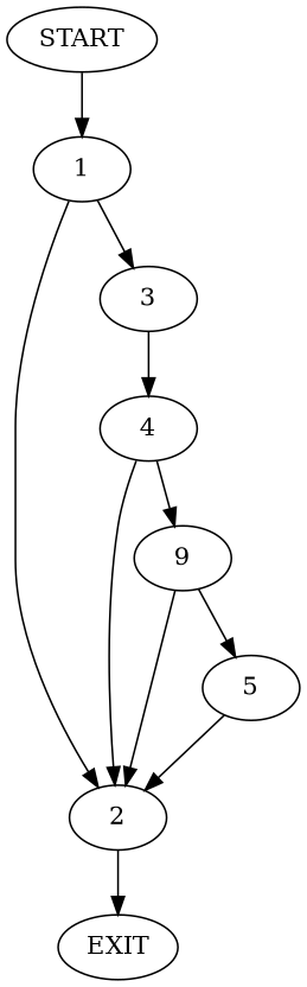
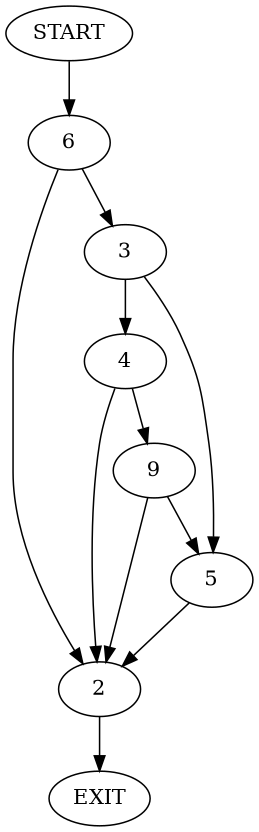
  digraph {
    n1 [label=START]
-   1
+   1 [label=6]
    2
    3
    n5 [label=EXIT]
    4
    5
    n8 [label=9]
    n1 -> 1
    1 -> 2
    1 -> 3
    2 -> n5
    3 -> 4
+   3 -> 5
    4 -> 2
    4 -> n8
    5 -> 2
    n8 -> 2
    n8 -> 5
  }
